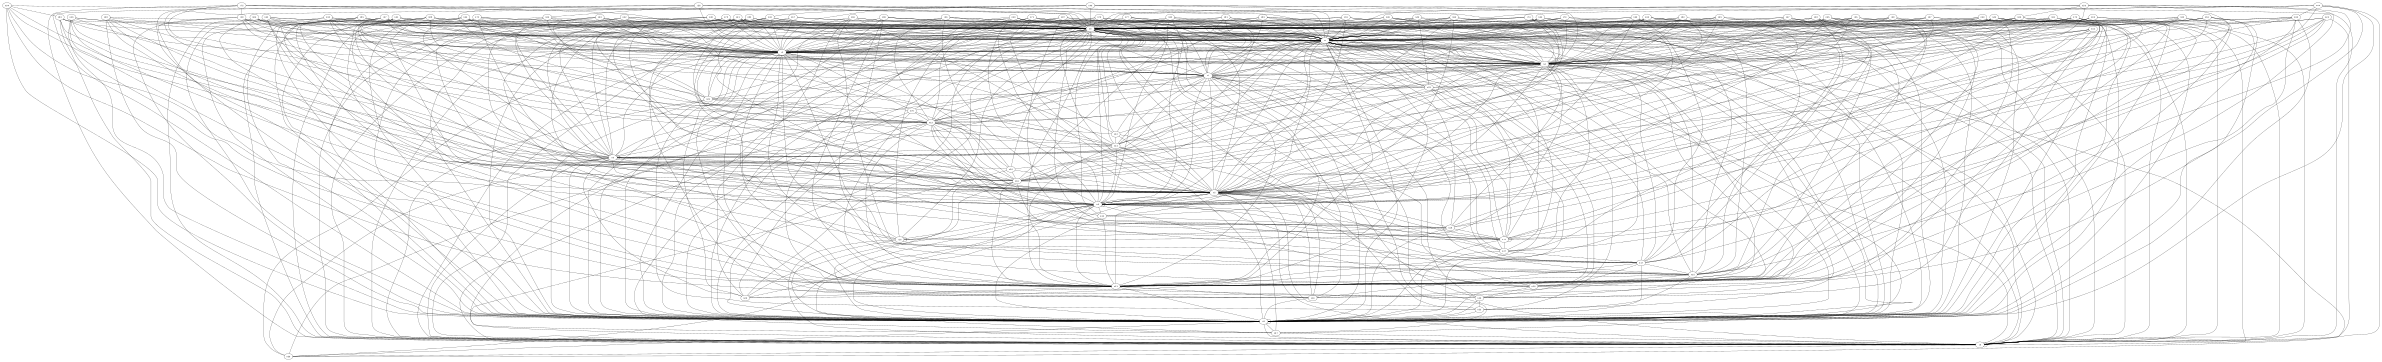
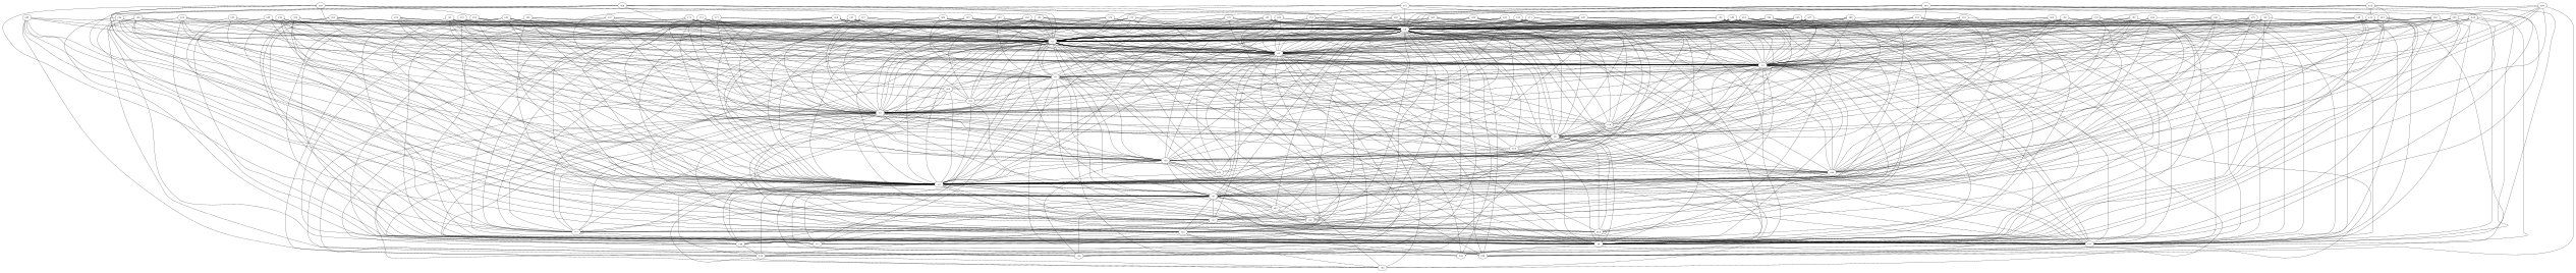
  graph {
    fontname="Liberation Mono"
    node [fontname="Liberation Mono"]
    edge [fontname="Liberation Mono"]
    n0
    n1
    n2
    n4
    n10
    n20
    n3
    n7
    n11
    n17
    n8
    n6
    n13
    n5
    n9
    n16
    n25
    n23
    n14
    n19
    n29
    n15
    n39
    n32
    n18
    n22
    n12
    n26
    n21
    n27
    n53
    n24
    n28
    n30
    n31
    n33
    n34
    n35
    n36
    n37
    n38
    n40
    n43
    n41
    n42
    n44
    n45
    n46
    n47
    n48
    n49
    n50
    n51
    n52
    n54
    n55
    n56
    n57
    n58
    n59
    n60
    n61
    n62
    n63
    n64
    n65
    n66
    n67
    n68
    n69
    n70
    n71
    n72
    n73
    n74
    n75
    n76
    n77
    n78
    n79
    n80
    n81
    n82
    n83
    n84
    n85
    n86
    n87
    n88
    n89
    n90
    n91
    n92
    n93
    n94
    n95
    n96
    n97
    n98
    n99
    n0 -- n0
    n0 -- n1
    n0 -- n2
    n0 -- n4
+   n0 -- n10
    n0 -- n20
    n1 -- n1
    n1 -- n2
    n1 -- n4
    n1 -- n3
    n1 -- n7
    n1 -- n11
    n1 -- n17
    n2 -- n2
    n2 -- n4
    n2 -- n3
    n2 -- n7
    n2 -- n11
    n2 -- n17
    n2 -- n8
    n4 -- n4
    n4 -- n7
    n4 -- n6
    n4 -- n13
    n4 -- n5
    n4 -- n9
    n4 -- n16
    n10 -- n1
    n10 -- n4
    n10 -- n3
    n10 -- n11
    n10 -- n17
    n10 -- n5
    n10 -- n16
    n20 -- n1
    n20 -- n2
    n20 -- n4
    n20 -- n3
    n20 -- n6
    n20 -- n5
    n20 -- n25
-   n3 -- n57
+   n3 -- n4
    n3 -- n3
    n3 -- n7
    n3 -- n11
    n3 -- n17
    n3 -- n6
    n3 -- n13
    n7 -- n0
    n7 -- n10
    n7 -- n11
    n7 -- n8
    n7 -- n13
    n7 -- n9
    n7 -- n23
    n11 -- n0
    n11 -- n4
    n11 -- n13
    n11 -- n5
    n11 -- n14
    n11 -- n19
    n11 -- n29
    n17 -- n0
    n17 -- n4
    n17 -- n6
    n17 -- n5
    n17 -- n25
    n17 -- n19
    n17 -- n15
    n8 -- n0
    n8 -- n1
    n8 -- n4
    n8 -- n3
    n8 -- n8
    n8 -- n5
    n8 -- n39
    n6 -- n0
    n6 -- n1
    n6 -- n2
    n6 -- n7
    n6 -- n11
    n6 -- n6
    n6 -- n32
    n13 -- n0
    n13 -- n1
    n13 -- n10
    n13 -- n6
    n13 -- n5
    n13 -- n18
    n13 -- n22
    n5 -- n0
    n5 -- n1
    n5 -- n7
    n5 -- n6
    n5 -- n5
    n5 -- n9
    n5 -- n14
    n9 -- n0
    n9 -- n2
    n9 -- n3
    n9 -- n8
    n9 -- n9
    n9 -- n12
    n9 -- n26
    n16 -- n0
+   n16 -- n1
    n16 -- n3
    n16 -- n8
    n16 -- n6
    n16 -- n9
    n16 -- n16
    n25 -- n0
    n25 -- n1
    n25 -- n2
    n25 -- n3
    n25 -- n7
    n25 -- n53
    n23 -- n0
    n23 -- n1
    n23 -- n20
    n23 -- n3
    n23 -- n5
    n23 -- n12
    n23 -- n21
    n14 -- n0
    n14 -- n1
    n14 -- n2
    n14 -- n4
    n14 -- n7
    n14 -- n6
    n14 -- n9
    n19 -- n0
+   n19 -- n1
    n19 -- n2
    n19 -- n4
    n19 -- n3
    n19 -- n7
    n19 -- n5
    n29 -- n0
    n29 -- n1
    n29 -- n2
    n29 -- n6
    n29 -- n13
    n29 -- n5
    n29 -- n9
    n15 -- n0
    n15 -- n1
    n15 -- n2
    n15 -- n20
    n15 -- n11
+   n15 -- n8
    n15 -- n6
    n39 -- n0
    n39 -- n1
    n39 -- n2
+   n39 -- n4
    n39 -- n3
    n39 -- n6
    n39 -- n9
    n32 -- n0
    n32 -- n1
    n32 -- n4
    n32 -- n3
    n32 -- n11
    n32 -- n13
    n32 -- n18
    n18 -- n0
    n18 -- n1
    n18 -- n4
    n18 -- n3
    n18 -- n16
    n18 -- n14
    n18 -- n12
    n22 -- n0
    n22 -- n1
    n22 -- n2
    n22 -- n4
    n22 -- n3
    n22 -- n5
    n22 -- n14
    n12 -- n0
    n12 -- n1
    n12 -- n3
    n12 -- n13
    n12 -- n5
    n12 -- n12
    n12 -- n27
    n26 -- n0
    n26 -- n2
    n26 -- n4
    n26 -- n10
    n26 -- n8
    n26 -- n13
    n26 -- n5
    n21 -- n0
    n21 -- n1
    n21 -- n2
-   n21 -- n76
+   n21 -- n4
    n21 -- n3
    n21 -- n8
    n21 -- n5
    n27 -- n0
    n27 -- n1
    n27 -- n4
    n27 -- n3
    n27 -- n7
-   n27 -- n17
+   n32 -- n17
    n27 -- n6
    n27 -- n5
    n53 -- n0
    n53 -- n1
    n53 -- n2
    n53 -- n4
    n53 -- n3
    n53 -- n5
    n53 -- n15
    n24 -- n0
    n24 -- n1
    n24 -- n17
    n24 -- n8
    n24 -- n5
    n24 -- n18
    n24 -- n12
    n28 -- n0
    n28 -- n1
    n28 -- n4
    n28 -- n3
    n28 -- n7
    n28 -- n11
    n28 -- n13
    n30 -- n0
    n30 -- n1
    n30 -- n4
    n30 -- n10
    n30 -- n7
    n30 -- n11
    n30 -- n6
    n31 -- n0
    n31 -- n1
    n31 -- n4
    n31 -- n10
    n31 -- n3
    n31 -- n11
    n31 -- n9
    n33 -- n0
    n33 -- n2
    n33 -- n4
    n33 -- n8
    n33 -- n6
    n33 -- n5
    n33 -- n15
    n34 -- n0
    n34 -- n2
    n34 -- n4
    n34 -- n8
    n34 -- n9
    n34 -- n12
    n34 -- n21
    n35 -- n0
    n35 -- n1
    n35 -- n4
    n35 -- n3
    n35 -- n7
    n35 -- n8
    n35 -- n12
    n36 -- n0
    n36 -- n1
    n36 -- n2
    n36 -- n4
    n36 -- n3
    n36 -- n8
-   n92 -- n13
+   n36 -- n13
    n37 -- n0
    n37 -- n2
    n37 -- n4
    n37 -- n3
    n37 -- n7
    n37 -- n11
    n37 -- n5
    n38 -- n0
    n38 -- n1
    n38 -- n4
    n38 -- n3
    n38 -- n11
    n38 -- n17
    n38 -- n8
    n40 -- n0
    n40 -- n1
    n40 -- n2
    n40 -- n4
    n40 -- n3
    n40 -- n8
    n40 -- n43
    n43 -- n0
    n43 -- n2
    n43 -- n4
    n43 -- n8
    n43 -- n6
    n43 -- n16
    n43 -- n19
    n41 -- n0
    n41 -- n1
    n41 -- n2
    n41 -- n3
    n41 -- n7
    n41 -- n6
    n41 -- n5
    n41 -- n9
+   n42 -- n0
    n42 -- n1
    n42 -- n2
    n42 -- n4
    n42 -- n11
    n42 -- n18
    n42 -- n27
    n44 -- n0
    n44 -- n1
-   n44 -- n66
+   n44 -- n4
    n44 -- n20
    n44 -- n3
    n44 -- n8
    n44 -- n6
    n45 -- n0
    n45 -- n1
    n45 -- n4
    n45 -- n11
    n45 -- n8
    n45 -- n9
    n45 -- n19
    n46 -- n0
    n46 -- n1
    n46 -- n10
    n46 -- n3
    n46 -- n11
    n46 -- n6
    n46 -- n9
    n47 -- n0
    n47 -- n1
    n47 -- n4
    n47 -- n3
    n47 -- n11
    n47 -- n5
    n47 -- n27
    n48 -- n0
    n48 -- n1
    n48 -- n2
    n48 -- n4
    n48 -- n10
    n48 -- n11
    n48 -- n8
    n49 -- n0
    n49 -- n1
    n49 -- n2
    n49 -- n3
    n49 -- n13
    n49 -- n5
    n49 -- n23
    n50 -- n0
    n50 -- n1
    n50 -- n3
    n50 -- n11
    n50 -- n18
    n50 -- n12
    n50 -- n35
    n51 -- n0
    n51 -- n1
    n51 -- n2
    n51 -- n3
    n51 -- n11
    n51 -- n5
    n51 -- n15
    n52 -- n0
    n52 -- n1
    n52 -- n2
    n52 -- n3
    n52 -- n5
    n52 -- n9
    n52 -- n21
    n54 -- n0
    n54 -- n1
    n54 -- n2
    n54 -- n10
    n54 -- n11
    n54 -- n8
    n54 -- n14
    n55 -- n0
    n55 -- n1
    n55 -- n4
    n55 -- n10
    n55 -- n11
    n55 -- n13
    n55 -- n25
    n56 -- n0
    n56 -- n1
    n56 -- n2
    n56 -- n4
    n56 -- n3
    n56 -- n6
    n56 -- n13
    n57 -- n0
    n57 -- n1
    n57 -- n7
    n57 -- n8
    n57 -- n6
    n57 -- n13
-   n57 -- n5
    n58 -- n0
    n58 -- n1
    n58 -- n2
    n58 -- n4
    n58 -- n3
    n58 -- n13
    n58 -- n34
    n59 -- n0
    n59 -- n1
    n59 -- n4
    n59 -- n6
    n59 -- n13
    n59 -- n16
-   n59 -- n25
+   n99 -- n25
    n60 -- n0
    n60 -- n1
    n60 -- n2
    n60 -- n4
    n60 -- n3
    n60 -- n5
    n60 -- n21
    n61 -- n0
    n61 -- n1
-   n61 -- n2
+   n90 -- n2
    n61 -- n3
    n61 -- n7
    n61 -- n5
    n61 -- n15
    n62 -- n0
    n62 -- n1
    n62 -- n2
    n62 -- n3
    n62 -- n7
    n62 -- n9
    n62 -- n14
    n63 -- n0
    n63 -- n1
    n63 -- n2
    n63 -- n4
    n63 -- n3
    n63 -- n17
    n63 -- n8
    n64 -- n0
    n64 -- n1
    n64 -- n2
    n64 -- n8
    n64 -- n5
    n64 -- n14
    n64 -- n15
    n65 -- n0
    n65 -- n1
    n65 -- n2
    n65 -- n4
    n65 -- n8
    n65 -- n6
    n65 -- n5
    n66 -- n0
    n66 -- n2
    n66 -- n4
    n66 -- n10
    n66 -- n3
    n66 -- n11
    n66 -- n12
    n67 -- n0
    n67 -- n1
    n67 -- n2
    n67 -- n5
+   n67 -- n9
    n67 -- n12
    n67 -- n21
    n68 -- n0
    n68 -- n1
    n68 -- n4
    n68 -- n3
    n68 -- n17
    n68 -- n6
    n68 -- n23
    n69 -- n0
    n69 -- n1
    n69 -- n2
    n69 -- n3
    n69 -- n5
    n69 -- n29
    n69 -- n15
    n70 -- n0
    n70 -- n1
    n70 -- n4
+   n70 -- n10
    n70 -- n7
    n70 -- n8
    n70 -- n6
    n71 -- n0
    n71 -- n1
    n71 -- n2
    n71 -- n4
    n71 -- n3
-   n71 -- n6
+   n69 -- n6
    n71 -- n5
    n72 -- n0
    n72 -- n1
    n72 -- n2
    n72 -- n3
    n72 -- n13
    n72 -- n5
    n72 -- n16
    n73 -- n0
    n73 -- n1
    n73 -- n2
    n73 -- n3
    n73 -- n8
    n73 -- n5
    n73 -- n15
    n74 -- n0
    n74 -- n1
    n74 -- n2
    n74 -- n4
    n74 -- n3
    n74 -- n5
    n74 -- n15
    n75 -- n0
    n75 -- n1
    n75 -- n2
    n75 -- n8
    n75 -- n13
    n75 -- n9
    n75 -- n28
    n76 -- n0
    n76 -- n2
    n76 -- n10
    n76 -- n3
    n76 -- n7
    n76 -- n11
    n76 -- n13
    n77 -- n0
    n77 -- n1
    n77 -- n11
    n77 -- n6
    n77 -- n13
    n77 -- n5
    n77 -- n9
    n78 -- n0
    n78 -- n1
    n78 -- n2
    n78 -- n4
    n78 -- n3
    n78 -- n5
    n78 -- n9
    n79 -- n0
    n79 -- n1
    n79 -- n2
    n79 -- n4
    n79 -- n3
    n79 -- n7
    n79 -- n5
    n80 -- n0
+   n80 -- n1
    n80 -- n2
    n80 -- n11
    n80 -- n8
    n80 -- n9
    n80 -- n23
    n81 -- n0
    n81 -- n1
    n81 -- n2
    n81 -- n10
    n81 -- n3
    n81 -- n7
    n81 -- n9
    n82 -- n0
    n82 -- n1
    n82 -- n2
    n82 -- n8
    n82 -- n6
    n82 -- n5
    n82 -- n9
    n83 -- n0
    n83 -- n1
    n83 -- n4
    n83 -- n10
    n83 -- n9
    n83 -- n14
    n83 -- n15
    n84 -- n0
    n84 -- n1
    n84 -- n2
    n84 -- n8
    n84 -- n6
    n84 -- n13
+   n84 -- n9
    n85 -- n0
    n85 -- n1
    n85 -- n2
    n85 -- n3
    n85 -- n11
+   n85 -- n8
    n85 -- n5
    n86 -- n0
    n86 -- n1
    n86 -- n2
    n86 -- n4
    n86 -- n3
    n86 -- n11
    n86 -- n15
    n87 -- n0
    n87 -- n1
    n87 -- n2
    n87 -- n4
    n87 -- n3
    n87 -- n7
    n87 -- n12
    n88 -- n0
    n88 -- n1
    n88 -- n2
    n88 -- n8
    n88 -- n13
    n88 -- n5
    n88 -- n14
    n89 -- n0
    n89 -- n1
    n89 -- n2
    n89 -- n4
    n89 -- n7
    n89 -- n13
    n89 -- n12
    n90 -- n0
    n90 -- n1
    n90 -- n3
    n90 -- n7
    n90 -- n8
    n90 -- n5
    n90 -- n25
    n91 -- n0
-   n91 -- n23
+   n91 -- n1
    n91 -- n4
    n91 -- n3
    n91 -- n11
    n91 -- n5
    n91 -- n9
    n92 -- n0
    n92 -- n1
    n92 -- n2
    n92 -- n3
    n92 -- n7
    n92 -- n5
    n92 -- n9
    n93 -- n0
    n93 -- n1
    n93 -- n4
    n93 -- n11
    n93 -- n8
    n93 -- n5
    n93 -- n42
    n94 -- n0
    n94 -- n10
    n94 -- n3
    n94 -- n6
    n94 -- n9
    n94 -- n19
    n94 -- n80
    n95 -- n0
    n95 -- n1
    n95 -- n4
    n95 -- n10
    n95 -- n20
    n95 -- n3
    n95 -- n6
    n96 -- n0
    n96 -- n1
    n96 -- n3
    n96 -- n7
    n96 -- n8
    n96 -- n6
    n96 -- n5
    n97 -- n0
    n97 -- n1
    n97 -- n4
    n97 -- n3
+   n97 -- n8
    n97 -- n5
    n97 -- n12
    n98 -- n0
    n98 -- n2
    n98 -- n10
    n98 -- n3
    n98 -- n6
    n98 -- n5
    n98 -- n14
    n99 -- n0
    n99 -- n1
    n99 -- n4
    n99 -- n3
    n99 -- n17
    n99 -- n6
    n99 -- n15
  }
